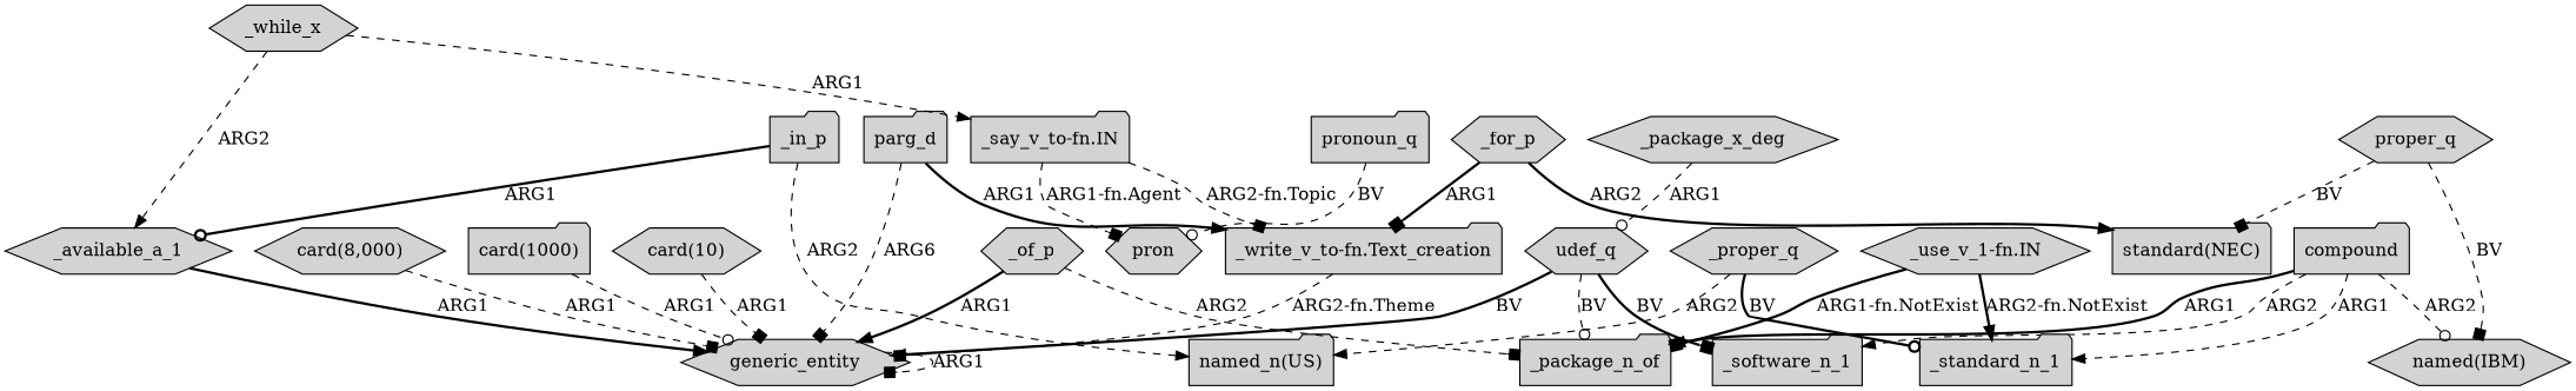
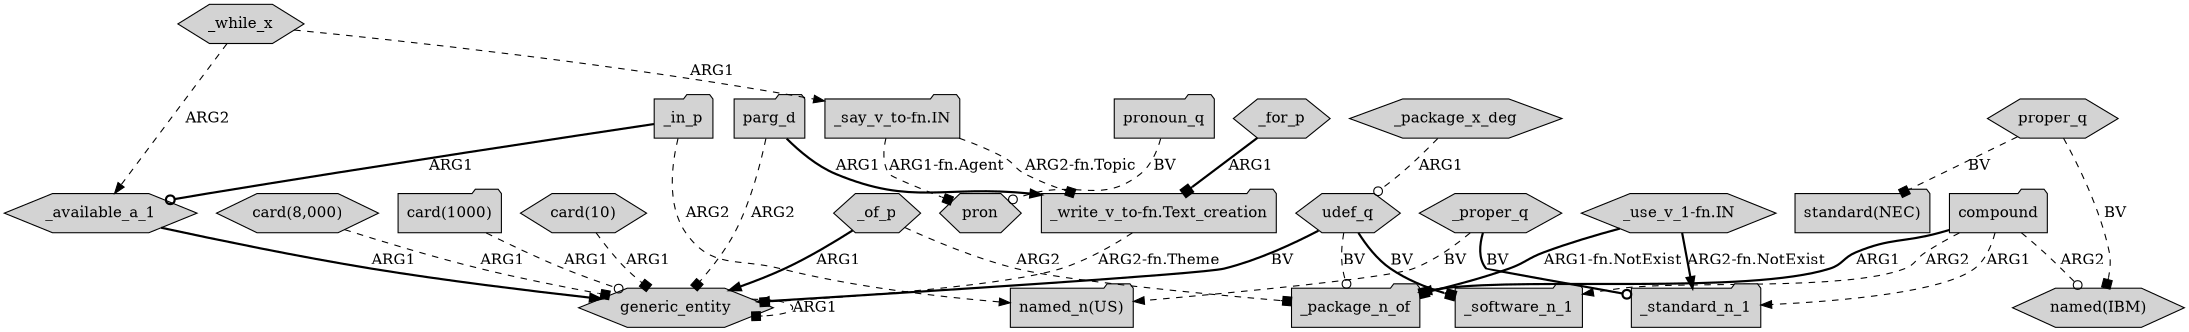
  digraph {
    node [shape=hexagon style=filled]
    edge [arrowhead=box style=dashed]
    _software_n_1 [shape=folder]
    udef_q
    generic_entity
    _package_n_of [shape=folder]
    n5 [label="standard(NEC)" shape=folder]
    proper_q
    "named(IBM)"
    _in_p [shape=folder]
    _available_a_1
    "named_n(US)" [shape=folder]
    "card(10)"
    parg_d [shape=folder]
    "_write_v_to-fn.Text_creation" [shape=folder]
    _of_p
    _while_x
    "_say_v_to-fn.IN" [shape=folder]
    pron
    compound [shape=folder]
    _standard_n_1 [shape=folder]
    n20 [label=_proper_q]
    "card(8,000)"
    _for_p
    n23 [label=_package_x_deg]
    "card(1000)" [shape=folder]
    "_use_v_1-fn.IN"
    pronoun_q [shape=folder]
    udef_q -> _software_n_1 [label=BV style=bold]
    udef_q -> generic_entity [arrowhead=normal label=BV style=bold]
    udef_q -> _package_n_of [arrowhead=odot label=BV]
    generic_entity -> generic_entity [label=ARG1]
    proper_q -> n5 [label=BV]
    proper_q -> "named(IBM)" [label=BV]
    _in_p -> _available_a_1 [arrowhead=odot label=ARG1 style=bold]
    _in_p -> "named_n(US)" [arrowhead=normal label=ARG2]
    _available_a_1 -> generic_entity [arrowhead=normal label=ARG1 style=bold]
    "card(10)" -> generic_entity [label=ARG1]
-   parg_d -> generic_entity [label=ARG6]
+   parg_d -> generic_entity [label=ARG2]
    parg_d -> "_write_v_to-fn.Text_creation" [arrowhead=normal label=ARG1 style=bold]
    "_write_v_to-fn.Text_creation" -> generic_entity [label="ARG2-fn.Theme"]
    _of_p -> generic_entity [arrowhead=normal label=ARG1 style=bold]
    _of_p -> _package_n_of [label=ARG2]
    _while_x -> _available_a_1 [arrowhead=normal label=ARG2]
    _while_x -> "_say_v_to-fn.IN" [arrowhead=normal label=ARG1]
    "_say_v_to-fn.IN" -> "_write_v_to-fn.Text_creation" [label="ARG2-fn.Topic"]
    "_say_v_to-fn.IN" -> pron [label="ARG1-fn.Agent"]
    compound -> _software_n_1 [arrowhead=normal label=ARG2]
    compound -> _package_n_of [arrowhead=normal label=ARG1 style=bold]
    compound -> "named(IBM)" [arrowhead=odot label=ARG2]
    compound -> _standard_n_1 [arrowhead=normal label=ARG1]
-   n20 -> "named_n(US)" [arrowhead=normal label=ARG2]
+   n20 -> "named_n(US)" [arrowhead=normal label=BV]
    n20 -> _standard_n_1 [arrowhead=odot label=BV style=bold]
    "card(8,000)" -> generic_entity [label=ARG1]
-   _for_p -> n5 [arrowhead=normal label=ARG2 style=bold]
    _for_p -> "_write_v_to-fn.Text_creation" [label=ARG1 style=bold]
    n23 -> udef_q [arrowhead=odot label=ARG1]
    "card(1000)" -> generic_entity [arrowhead=odot label=ARG1]
    "_use_v_1-fn.IN" -> _package_n_of [label="ARG1-fn.NotExist" style=bold]
    "_use_v_1-fn.IN" -> _standard_n_1 [arrowhead=normal label="ARG2-fn.NotExist" style=bold]
    pronoun_q -> pron [arrowhead=odot label=BV]
  }
